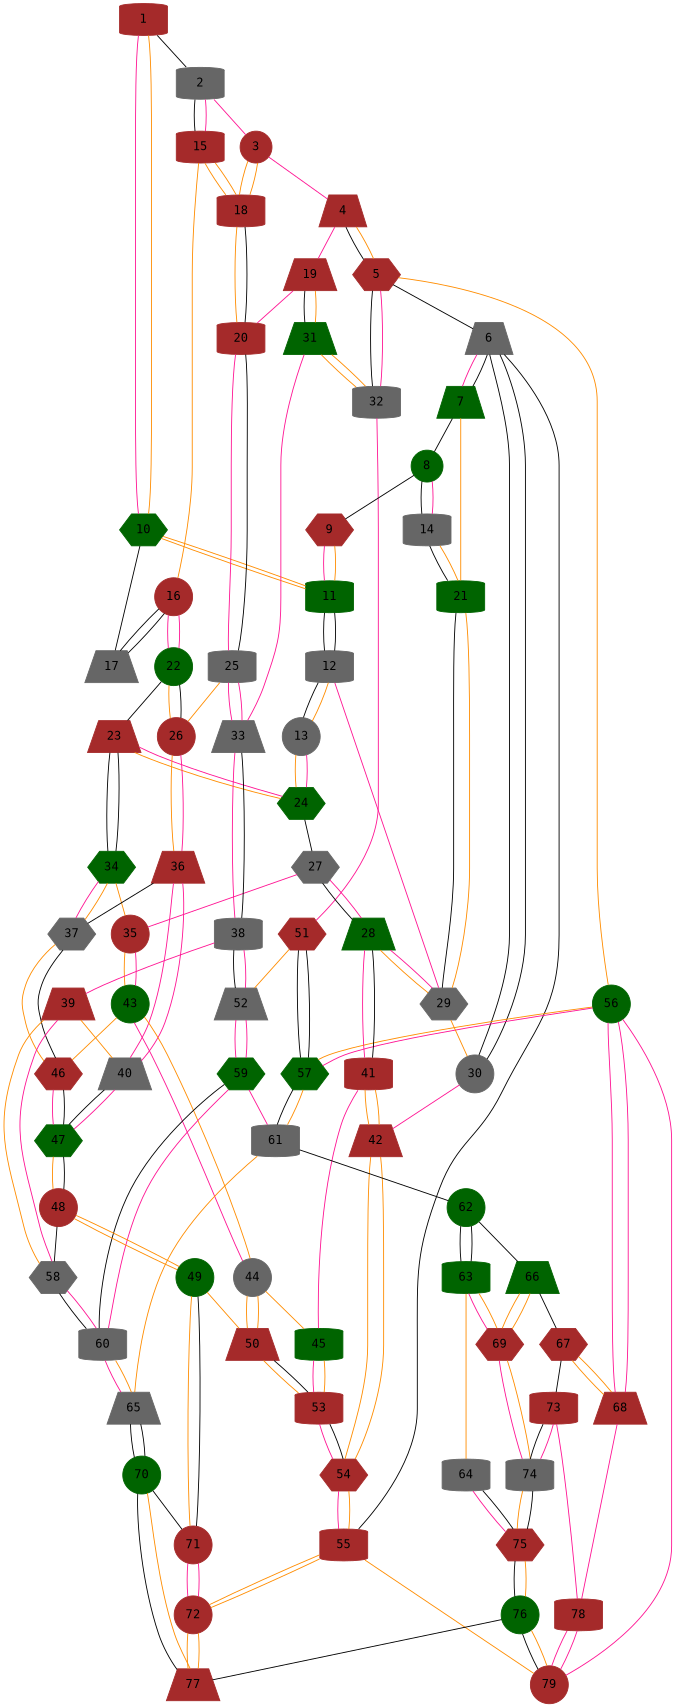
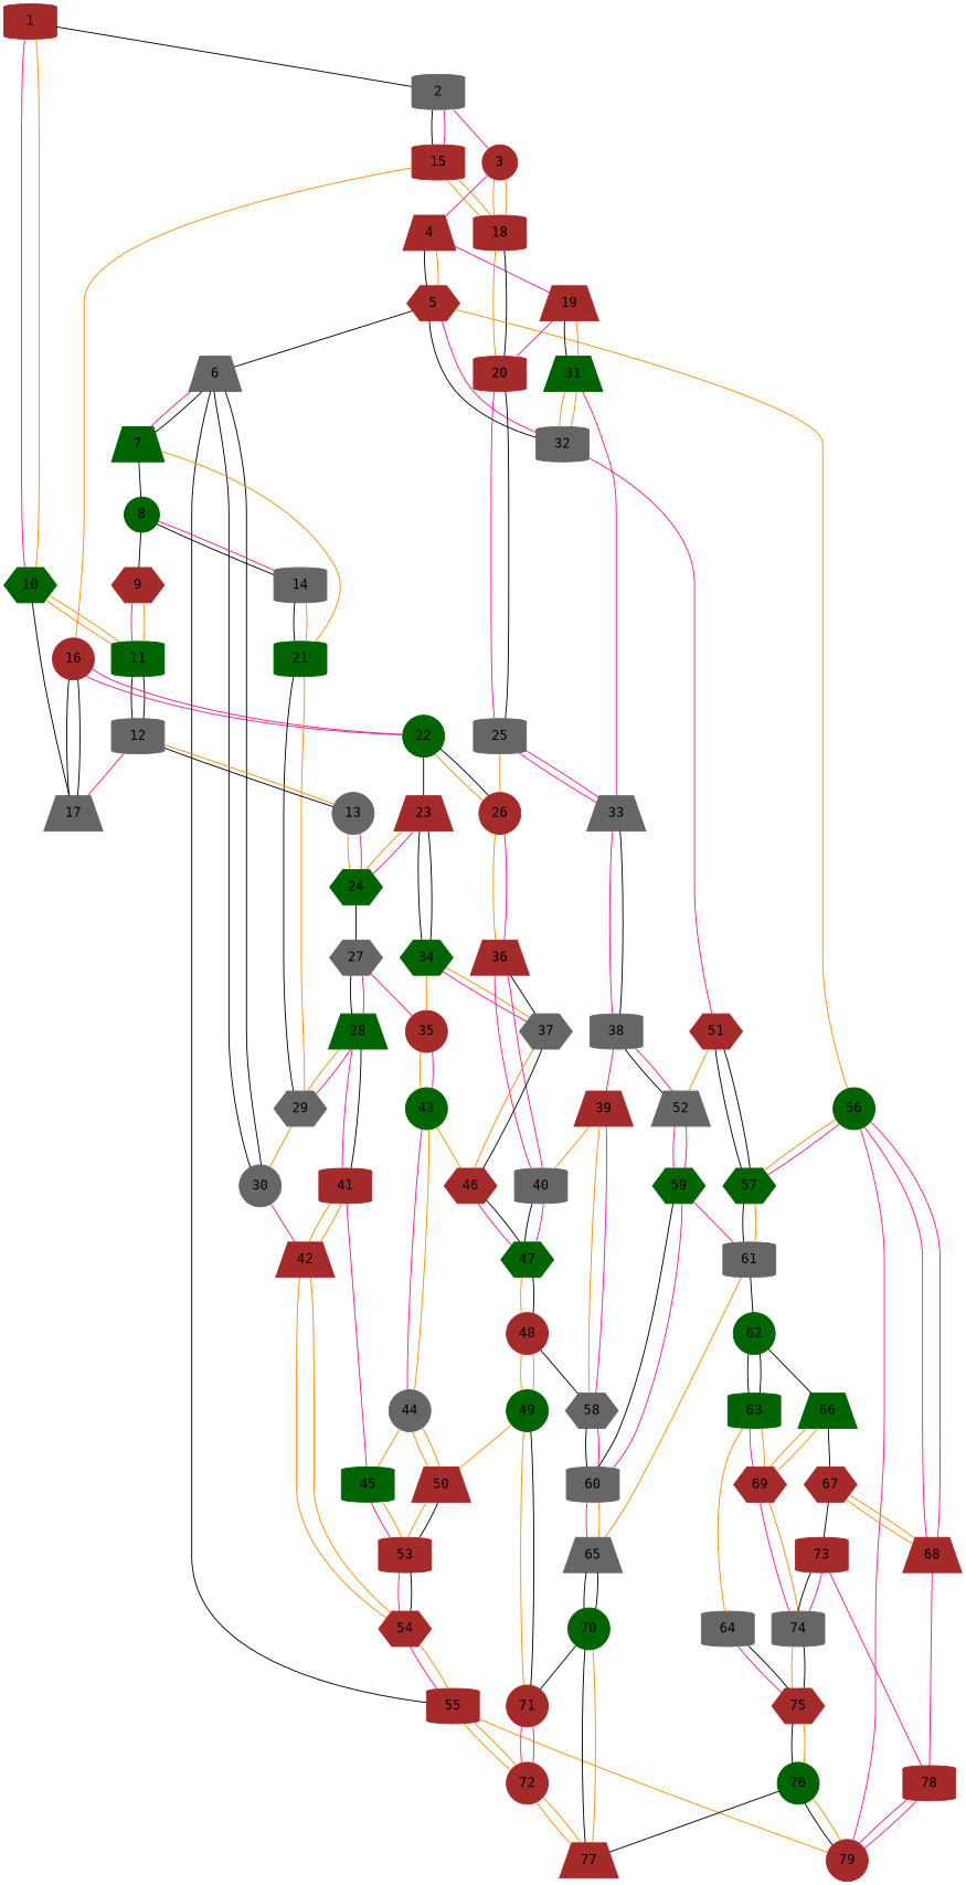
  graph {
    fontname="DejaVu Sans Mono"
    node [color=brown fontname="DejaVu Sans Mono" shape=cylinder style=filled]
    edge [color=darkorange fontname="DejaVu Sans Mono"]
    2 [color=gray40]
    1
    10 [color=darkgreen shape=hexagon]
    3 [shape=circle]
    15
    11 [color=darkgreen]
    17 [color=gray40 shape=trapezium]
    4 [shape=trapezium]
    18
    16 [shape=circle]
    5 [shape=hexagon]
    19 [shape=trapezium]
    20
    6 [color=gray40 shape=trapezium]
    32 [color=gray40]
    56 [color=darkgreen shape=circle]
    31 [color=darkgreen shape=trapezium]
    7 [color=darkgreen shape=trapezium]
    30 [color=gray40 shape=circle]
    55
    51 [shape=hexagon]
    57 [color=darkgreen shape=hexagon]
    79 [shape=circle]
    68 [shape=trapezium]
    8 [color=darkgreen shape=circle]
    21 [color=darkgreen]
    42 [shape=trapezium]
    72 [shape=circle]
    9 [shape=hexagon]
    14 [color=gray40]
    29 [color=gray40 shape=hexagon]
    12 [color=gray40]
    13 [color=gray40 shape=circle]
    24 [color=darkgreen shape=hexagon]
    27 [color=gray40 shape=hexagon]
    22 [color=darkgreen shape=circle]
    23 [shape=trapezium]
    26 [shape=circle]
    25 [color=gray40]
    33 [color=gray40 shape=trapezium]
    34 [color=darkgreen shape=hexagon]
    36 [shape=trapezium]
    35 [shape=circle]
    37 [color=gray40 shape=hexagon]
    28 [color=darkgreen shape=trapezium]
    38 [color=gray40]
-   40 [color=gray40 shape=trapezium]
+   40 [color=gray40]
    41
    43 [color=darkgreen shape=circle]
    45 [color=darkgreen]
    54 [shape=hexagon]
    52 [color=gray40 shape=trapezium]
    39 [shape=trapezium]
    46 [shape=hexagon]
    44 [color=gray40 shape=circle]
    47 [color=darkgreen shape=hexagon]
    58 [color=gray40 shape=hexagon]
    59 [color=darkgreen shape=hexagon]
    60 [color=gray40]
    48 [shape=circle]
    53
    50 [shape=trapezium]
    49 [color=darkgreen shape=circle]
    71 [shape=circle]
    61 [color=gray40]
    77 [shape=trapezium]
    78
    65 [color=gray40 shape=trapezium]
    62 [color=darkgreen shape=circle]
    70 [color=darkgreen shape=circle]
    63 [color=darkgreen]
    66 [color=darkgreen shape=trapezium]
    64 [color=gray40]
    69 [shape=hexagon]
    67 [shape=hexagon]
    75 [shape=hexagon]
    74 [color=gray40]
    76 [color=darkgreen shape=circle]
    73
    2 -- 3 [color=deeppink]
    2 -- 15 [color=black]
    2 -- 15 [color=deeppink]
    1 -- 2 [color=black]
    1 -- 10 [color=deeppink]
    1 -- 10
    10 -- 11
    10 -- 11
    10 -- 17 [color=black]
    3 -- 4 [color=deeppink]
    3 -- 18
    3 -- 18
    15 -- 18
    15 -- 18
    15 -- 16
    11 -- 12 [color=black]
    11 -- 12 [color=black]
    4 -- 5 [color=black]
    4 -- 5
    4 -- 19 [color=deeppink]
    18 -- 20
    18 -- 20 [color=black]
    16 -- 17 [color=black]
    16 -- 17 [color=black]
    16 -- 22 [color=deeppink]
    16 -- 22 [color=deeppink]
    5 -- 6 [color=black]
    5 -- 32 [color=black]
    5 -- 32 [color=deeppink]
    5 -- 56
    19 -- 20 [color=deeppink]
    19 -- 31 [color=black]
    19 -- 31
    20 -- 25 [color=deeppink]
    20 -- 25 [color=black]
    6 -- 7 [color=deeppink]
    6 -- 7 [color=black]
    6 -- 30 [color=black]
    6 -- 30 [color=black]
    6 -- 55 [color=black]
    32 -- 51 [color=deeppink]
    56 -- 57
    56 -- 57 [color=deeppink]
    56 -- 79 [color=deeppink]
    56 -- 68 [color=deeppink]
    56 -- 68 [color=deeppink]
    31 -- 32
    31 -- 32
    31 -- 33 [color=deeppink]
    7 -- 8 [color=black]
    7 -- 21
    30 -- 42 [color=deeppink]
    55 -- 79
    55 -- 72
    55 -- 72
    51 -- 57 [color=black]
    51 -- 57 [color=black]
    51 -- 52
    57 -- 61 [color=black]
    57 -- 61
    68 -- 78 [color=deeppink]
    8 -- 9 [color=black]
    8 -- 14 [color=black]
    8 -- 14 [color=deeppink]
    21 -- 29 [color=black]
    21 -- 29
    42 -- 54
    42 -- 54
    72 -- 77
    72 -- 77
    9 -- 11 [color=deeppink]
    9 -- 11
    14 -- 21 [color=black]
    14 -- 21
    29 -- 30
-   12 -- 29 [color=deeppink]
+   12 -- 17 [color=deeppink]
    12 -- 13 [color=black]
    12 -- 13
    13 -- 24
    13 -- 24 [color=deeppink]
    24 -- 27 [color=black]
    27 -- 35 [color=deeppink]
    27 -- 28 [color=black]
    27 -- 28 [color=deeppink]
    22 -- 23 [color=black]
    22 -- 26
    22 -- 26 [color=black]
    23 -- 24
    23 -- 24 [color=deeppink]
    23 -- 34 [color=black]
    23 -- 34 [color=black]
    26 -- 36
    26 -- 36 [color=deeppink]
    25 -- 26
    25 -- 33 [color=deeppink]
    25 -- 33 [color=deeppink]
    33 -- 38 [color=deeppink]
    33 -- 38 [color=black]
    34 -- 35
    34 -- 37 [color=deeppink]
    34 -- 37
    36 -- 37 [color=black]
    36 -- 40 [color=deeppink]
    36 -- 40 [color=deeppink]
    35 -- 43
    35 -- 43 [color=deeppink]
    37 -- 46
    37 -- 46 [color=black]
    28 -- 29
    28 -- 29 [color=deeppink]
    28 -- 41 [color=deeppink]
    28 -- 41 [color=black]
    38 -- 52 [color=black]
    38 -- 52 [color=deeppink]
    38 -- 39 [color=deeppink]
    40 -- 47 [color=black]
    40 -- 47 [color=deeppink]
    41 -- 42
    41 -- 42
    41 -- 45 [color=deeppink]
    43 -- 46
    43 -- 44 [color=deeppink]
    43 -- 44
    45 -- 53 [color=deeppink]
    45 -- 53
    54 -- 55 [color=deeppink]
    54 -- 55
    52 -- 59 [color=deeppink]
    52 -- 59 [color=deeppink]
    39 -- 40
    39 -- 58
    39 -- 58 [color=deeppink]
    46 -- 47 [color=deeppink]
    46 -- 47 [color=black]
    44 -- 45
    44 -- 50
    44 -- 50
    47 -- 48
    47 -- 48 [color=black]
    58 -- 60 [color=black]
    58 -- 60 [color=deeppink]
    59 -- 60 [color=black]
    59 -- 60 [color=deeppink]
    59 -- 61 [color=deeppink]
    60 -- 65 [color=deeppink]
    60 -- 65
    48 -- 58 [color=black]
    48 -- 49
    48 -- 49
    53 -- 54 [color=deeppink]
    53 -- 54 [color=black]
    50 -- 53
    50 -- 53 [color=black]
    49 -- 50
    49 -- 71
    49 -- 71 [color=black]
    71 -- 72 [color=deeppink]
    71 -- 72 [color=deeppink]
    61 -- 65
    61 -- 62 [color=black]
    78 -- 79 [color=deeppink]
    78 -- 79 [color=deeppink]
    65 -- 70 [color=black]
    65 -- 70 [color=black]
    62 -- 63 [color=black]
    62 -- 63 [color=black]
    62 -- 66 [color=black]
    70 -- 71 [color=black]
    70 -- 77 [color=black]
    70 -- 77
    63 -- 64
    63 -- 69 [color=deeppink]
    63 -- 69
    66 -- 69
    66 -- 69
    66 -- 67 [color=black]
    64 -- 75 [color=deeppink]
    64 -- 75 [color=black]
    69 -- 74 [color=deeppink]
    69 -- 74
    67 -- 68
    67 -- 68
    67 -- 73 [color=black]
    75 -- 76 [color=black]
    75 -- 76
    74 -- 75
    74 -- 75 [color=black]
    76 -- 79 [color=black]
    76 -- 79
    76 -- 77 [color=black]
    73 -- 78 [color=deeppink]
    73 -- 74 [color=black]
    73 -- 74 [color=deeppink]
  }
